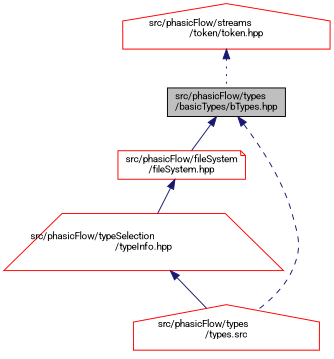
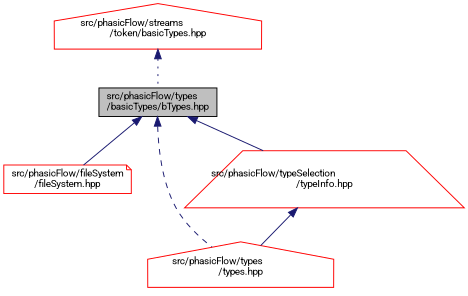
  digraph {
    fontname=Roboto
    node [color=red fillcolor=white fontname=Roboto fontsize=10 shape=house style=filled]
    edge [color=midnightblue dir=back fontname=Roboto fontsize=10 labelfontname=Helvetica labelfontsize=10 style=solid]
    n1 [color=black fillcolor=grey75 fontcolor=black height=0.2 label="src/phasicFlow/types\l/basicTypes/bTypes.hpp" shape=box width=0.4]
    n2 [height=0.2 label="src/phasicFlow/fileSystem\l/fileSystem.hpp" shape=note width=0.4]
-   n3 [height=0.2 label="src/phasicFlow/types\l/types.src" width=0.4]
+   n3 [height=0.2 label="src/phasicFlow/types\l/types.hpp" width=0.4]
    n4 [height=0.2 label="src/phasicFlow/typeSelection\l/typeInfo.hpp" shape=trapezium width=0.4]
-   n5 [height=0.2 label="src/phasicFlow/streams\l/token/token.hpp" width=0.4]
+   n5 [height=0.2 label="src/phasicFlow/streams\l/token/basicTypes.hpp" width=0.4]
    n1 -> n2
    n1 -> n3 [style=dashed]
-   n2 -> n4
+   n1 -> n4
    n4 -> n3
    n5 -> n1 [style=dotted]
  }
